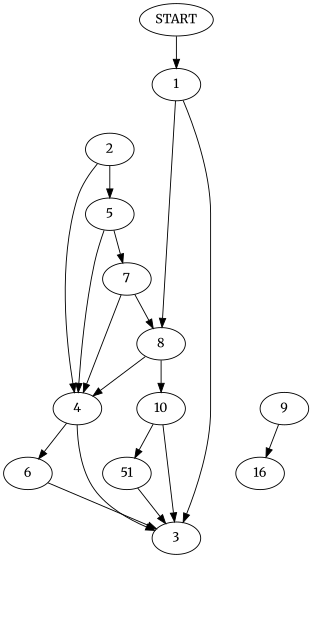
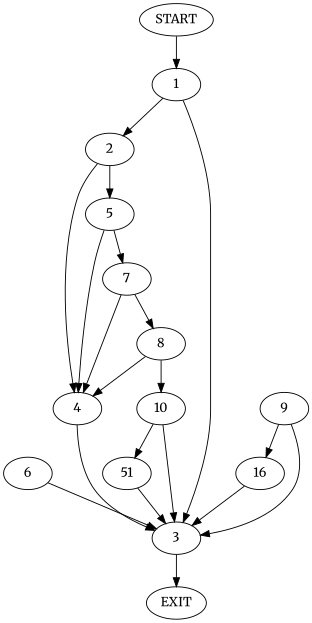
  digraph {
    fontname=Merriweather
    node [fontname=Merriweather]
    edge [fontname=Merriweather]
    n1 [label=START]
    1
    2
    3
    4
    5
+   n7 [label=EXIT]
    6
    7
    8
    10
    9
    n13 [label=16]
    n14 [label=51]
    n1 -> 1
-   1 -> 8
+   1 -> 2
    1 -> 3
    2 -> 4
    2 -> 5
+   3 -> n7
    4 -> 3
-   4 -> 6
    5 -> 4
    5 -> 7
    6 -> 3
    7 -> 4
    7 -> 8
    8 -> 4
    8 -> 10
    10 -> 3
    10 -> n14
+   9 -> 3
    9 -> n13
+   n13 -> 3
    n14 -> 3
  }
